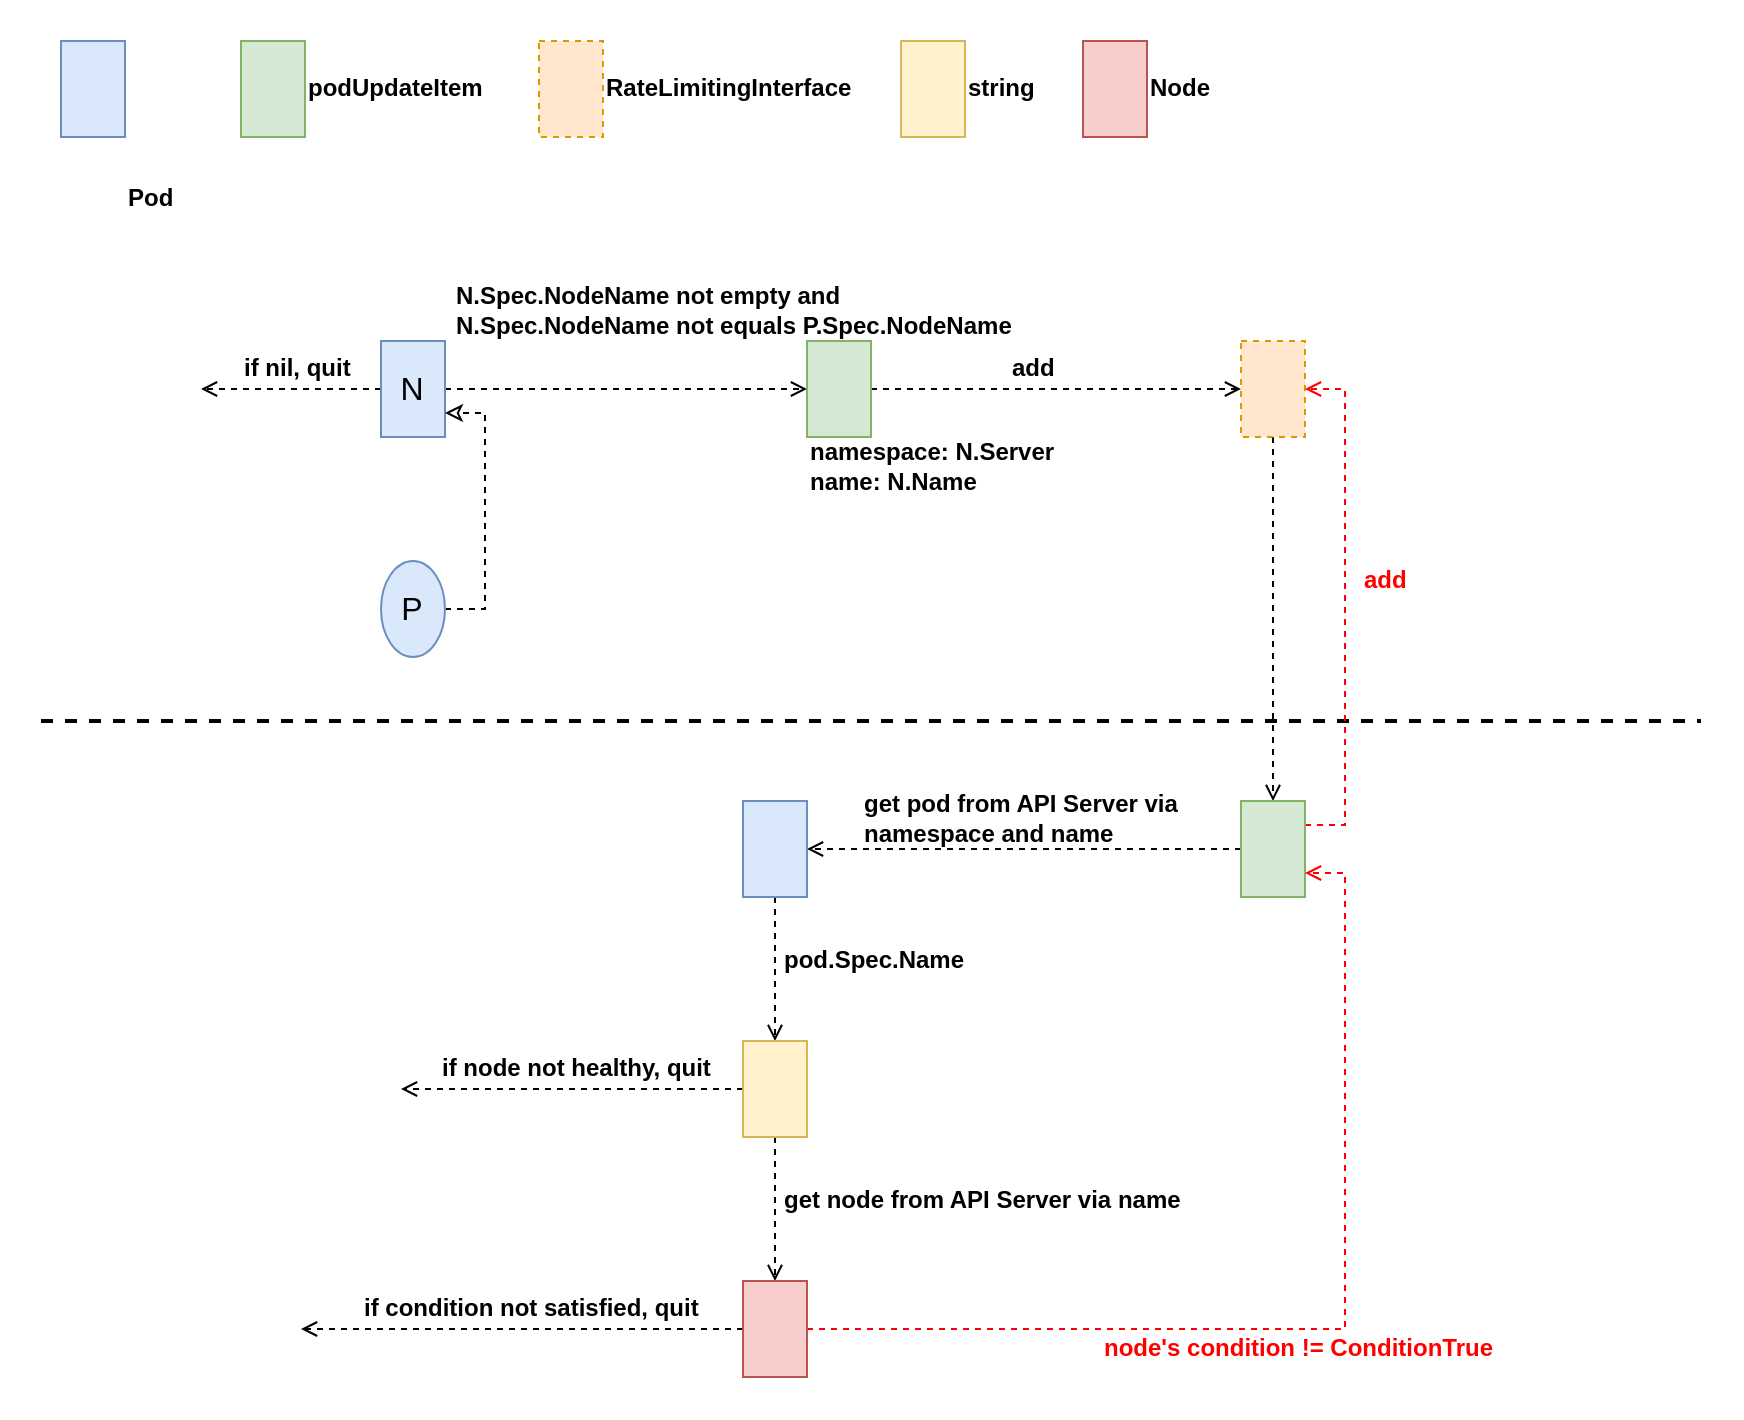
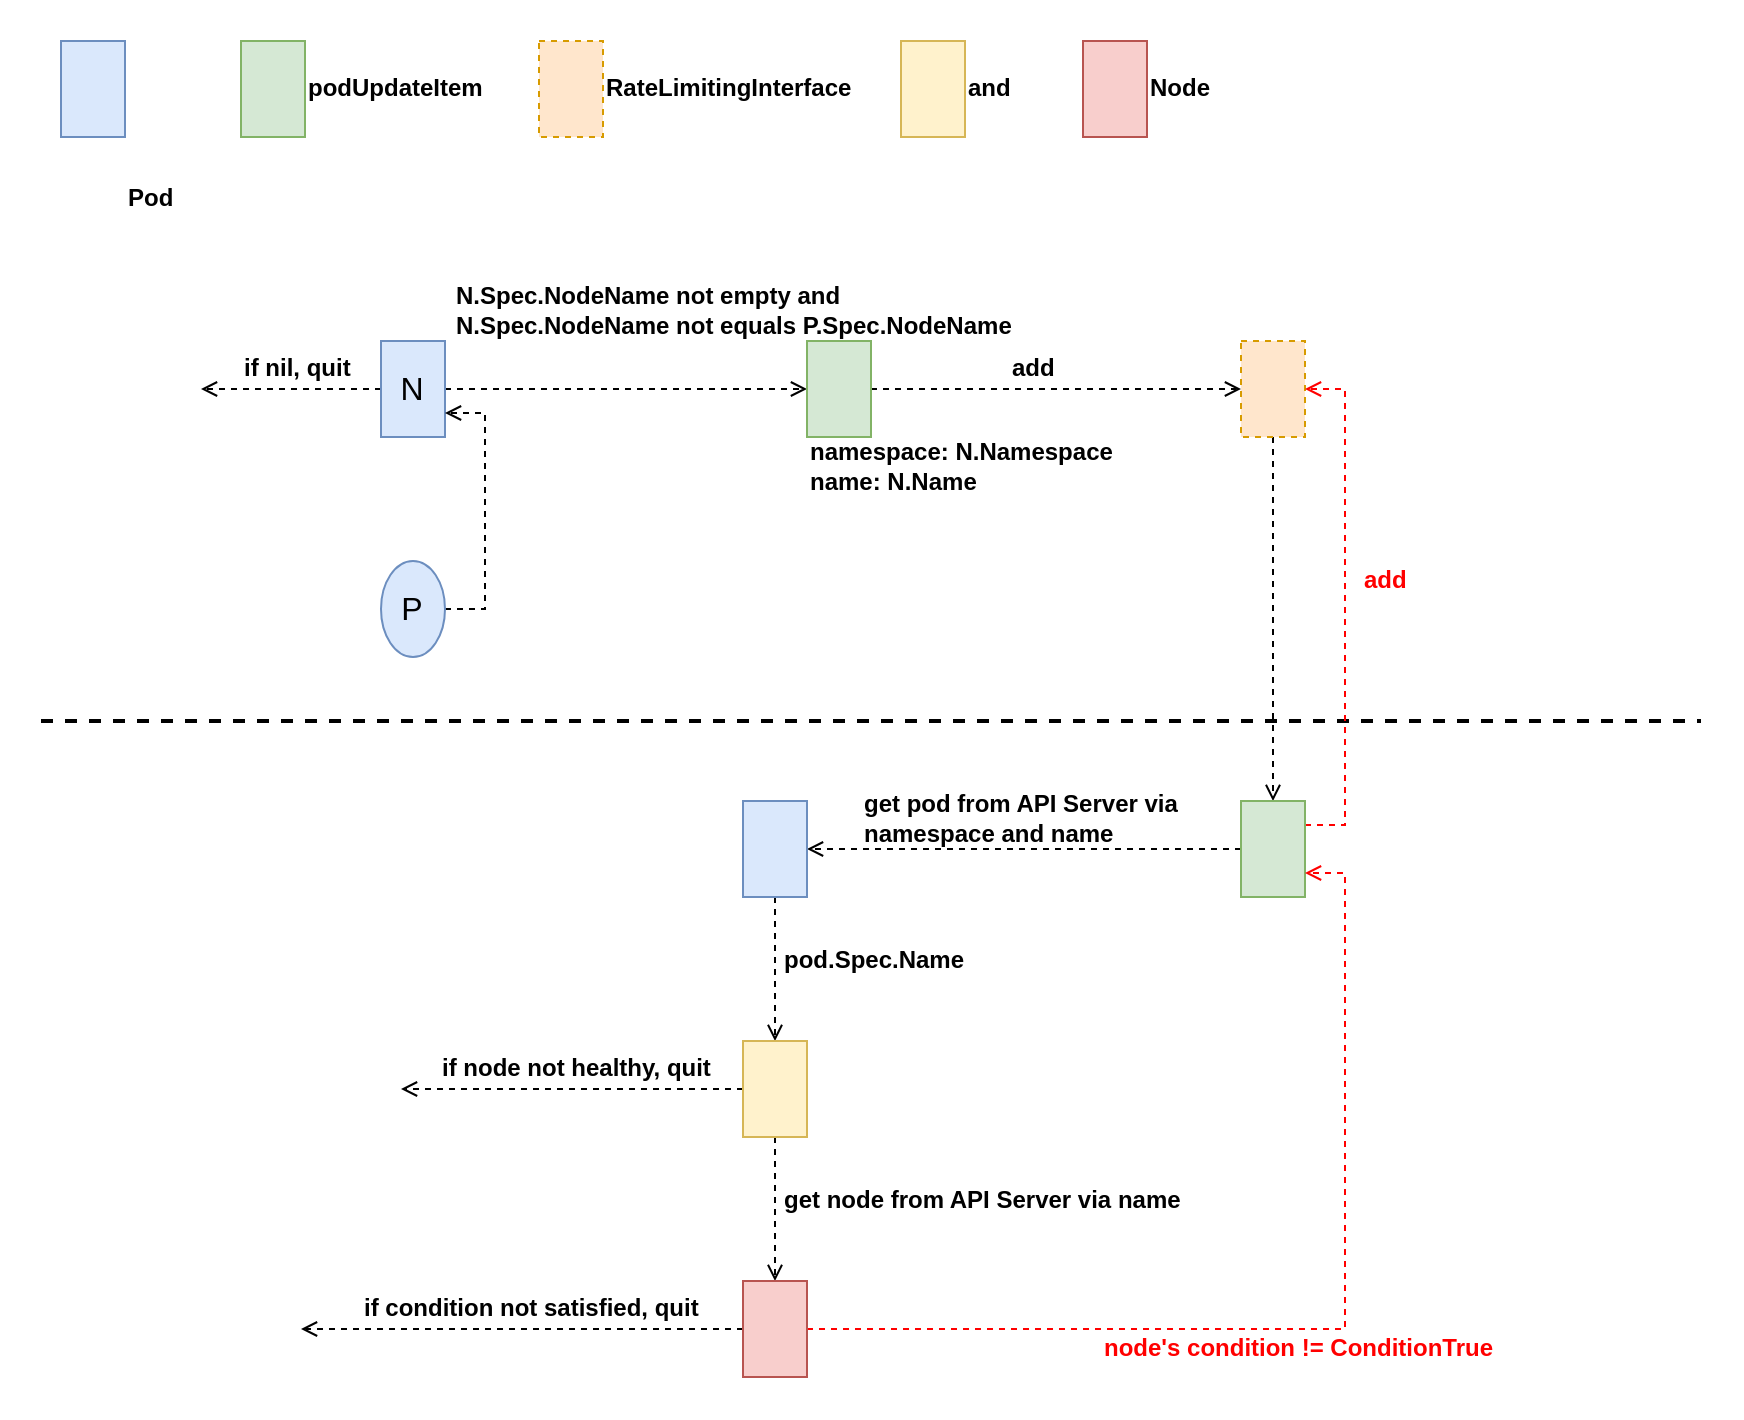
  <mxCell id="0" />
  <mxCell id="1" parent="0" />
  <mxCell id="2" value="" style="rounded=0;whiteSpace=wrap;html=1;fontSize=16;fillColor=#dae8fc;strokeColor=#6c8ebf;" vertex="1" parent="1"><mxGeometry x="30" y="20" width="32" height="48" as="geometry" /></mxCell>
  <mxCell id="3" value="Pod" style="text;html=1;align=left;verticalAlign=middle;resizable=0;points=[];autosize=1;fontSize=12;fontStyle=1" vertex="1" parent="1"><mxGeometry x="62" y="89" width="40" height="20" as="geometry" /></mxCell>
  <mxCell id="4" value="" style="rounded=0;whiteSpace=wrap;html=1;fontSize=16;fillColor=#d5e8d4;strokeColor=#82b366;" vertex="1" parent="1"><mxGeometry x="120" y="20" width="32" height="48" as="geometry" /></mxCell>
  <mxCell id="5" value="" style="rounded=0;whiteSpace=wrap;html=1;fontSize=16;fillColor=#ffe6cc;strokeColor=#d79b00;dashed=1;" vertex="1" parent="1"><mxGeometry x="269" y="20" width="32" height="48" as="geometry" /></mxCell>
  <mxCell id="6" value="RateLimitingInterface" style="text;html=1;align=left;verticalAlign=middle;resizable=0;points=[];autosize=1;fontSize=12;fontStyle=1" vertex="1" parent="1"><mxGeometry x="301" y="34" width="140" height="20" as="geometry" /></mxCell>
  <mxCell id="7" value="podUpdateItem" style="text;html=1;align=left;verticalAlign=middle;resizable=0;points=[];autosize=1;fontSize=12;fontStyle=1" vertex="1" parent="1"><mxGeometry x="152" y="34" width="100" height="20" as="geometry" /></mxCell>
  <mxCell id="8" style="edgeStyle=orthogonalEdgeStyle;rounded=0;orthogonalLoop=1;jettySize=auto;html=1;exitX=0;exitY=0.5;exitDx=0;exitDy=0;dashed=1;endArrow=open;endFill=0;fontSize=12;" edge="1" parent="1" source="10"><mxGeometry relative="1" as="geometry"><mxPoint x="100" y="194" as="targetPoint" /></mxGeometry></mxCell>
  <mxCell id="9" style="edgeStyle=orthogonalEdgeStyle;rounded=0;orthogonalLoop=1;jettySize=auto;html=1;exitX=1;exitY=0.5;exitDx=0;exitDy=0;entryX=0;entryY=0.5;entryDx=0;entryDy=0;dashed=1;endArrow=open;endFill=0;fontSize=12;" edge="1" parent="1" source="10" target="15"><mxGeometry relative="1" as="geometry" /></mxCell>
  <mxCell id="10" value="N" style="rounded=0;whiteSpace=wrap;html=1;fontSize=16;fillColor=#dae8fc;strokeColor=#6c8ebf;" vertex="1" parent="1"><mxGeometry x="190" y="170" width="32" height="48" as="geometry" /></mxCell>
- <mxCell id="11" style="edgeStyle=orthogonalEdgeStyle;rounded=0;orthogonalLoop=1;jettySize=auto;html=1;exitX=1;exitY=0.5;exitDx=0;exitDy=0;entryX=1;entryY=0.75;entryDx=0;entryDy=0;dashed=1;endArrow=classic;endFill=0;fontSize=12;" edge="1" parent="1" source="12" target="10"><mxGeometry relative="1" as="geometry" /></mxCell>
+ <mxCell id="11" style="edgeStyle=orthogonalEdgeStyle;rounded=0;orthogonalLoop=1;jettySize=auto;html=1;exitX=1;exitY=0.5;exitDx=0;exitDy=0;entryX=1;entryY=0.75;entryDx=0;entryDy=0;dashed=1;endArrow=open;endFill=0;fontSize=12;" edge="1" parent="1" source="12" target="10"><mxGeometry relative="1" as="geometry" /></mxCell>
  <mxCell id="12" value="P" style="ellipse;whiteSpace=wrap;html=1;fontSize=16;fillColor=#dae8fc;strokeColor=#6c8ebf;" vertex="1" parent="1"><mxGeometry x="190" y="280" width="32" height="48" as="geometry" /></mxCell>
  <mxCell id="13" value="if nil, quit" style="text;html=1;align=left;verticalAlign=middle;resizable=0;points=[];autosize=1;fontSize=12;fontStyle=1" vertex="1" parent="1"><mxGeometry x="120" y="174" width="70" height="20" as="geometry" /></mxCell>
  <mxCell id="14" style="edgeStyle=orthogonalEdgeStyle;rounded=0;orthogonalLoop=1;jettySize=auto;html=1;exitX=1;exitY=0.5;exitDx=0;exitDy=0;entryX=0;entryY=0.5;entryDx=0;entryDy=0;dashed=1;endArrow=open;endFill=0;fontSize=12;" edge="1" parent="1" source="15" target="17"><mxGeometry relative="1" as="geometry" /></mxCell>
  <mxCell id="15" value="" style="rounded=0;whiteSpace=wrap;html=1;fontSize=16;fillColor=#d5e8d4;strokeColor=#82b366;" vertex="1" parent="1"><mxGeometry x="403" y="170" width="32" height="48" as="geometry" /></mxCell>
  <mxCell id="16" style="edgeStyle=orthogonalEdgeStyle;rounded=0;orthogonalLoop=1;jettySize=auto;html=1;exitX=0.5;exitY=1;exitDx=0;exitDy=0;dashed=1;endArrow=open;endFill=0;fontSize=12;entryX=0.5;entryY=0;entryDx=0;entryDy=0;" edge="1" parent="1" source="17" target="24"><mxGeometry relative="1" as="geometry"><mxPoint x="636" y="410" as="targetPoint" /></mxGeometry></mxCell>
  <mxCell id="17" value="" style="rounded=0;whiteSpace=wrap;html=1;fontSize=16;fillColor=#ffe6cc;strokeColor=#d79b00;dashed=1;" vertex="1" parent="1"><mxGeometry x="620" y="170" width="32" height="48" as="geometry" /></mxCell>
  <mxCell id="18" value="add" style="text;html=1;align=left;verticalAlign=middle;resizable=0;points=[];autosize=1;fontSize=12;fontStyle=1" vertex="1" parent="1"><mxGeometry x="504" y="174" width="40" height="20" as="geometry" /></mxCell>
  <mxCell id="19" value="N.Spec.NodeName not empty and&lt;br&gt;N.Spec.NodeName not equals P.Spec.NodeName" style="text;html=1;align=left;verticalAlign=middle;resizable=0;points=[];autosize=1;fontSize=12;fontStyle=1" vertex="1" parent="1"><mxGeometry x="226" y="140" width="290" height="30" as="geometry" /></mxCell>
- <mxCell id="20" value="namespace: N.Server&lt;br&gt;name: N.Name" style="text;html=1;align=left;verticalAlign=middle;resizable=0;points=[];autosize=1;fontSize=12;fontStyle=1" vertex="1" parent="1"><mxGeometry x="403" y="218" width="170" height="30" as="geometry" /></mxCell>
+ <mxCell id="20" value="namespace: N.Namespace&lt;br&gt;name: N.Name" style="text;html=1;align=left;verticalAlign=middle;resizable=0;points=[];autosize=1;fontSize=12;fontStyle=1" vertex="1" parent="1"><mxGeometry x="403" y="218" width="170" height="30" as="geometry" /></mxCell>
  <mxCell id="21" value="" style="endArrow=none;dashed=1;html=1;fontSize=12;strokeWidth=2;" edge="1" parent="1"><mxGeometry width="50" height="50" relative="1" as="geometry"><mxPoint x="20" y="360" as="sourcePoint" /><mxPoint x="850" y="360" as="targetPoint" /></mxGeometry></mxCell>
  <mxCell id="22" style="edgeStyle=orthogonalEdgeStyle;rounded=0;orthogonalLoop=1;jettySize=auto;html=1;exitX=0;exitY=0.5;exitDx=0;exitDy=0;entryX=1;entryY=0.5;entryDx=0;entryDy=0;dashed=1;endArrow=open;endFill=0;strokeWidth=1;fontSize=12;" edge="1" parent="1" source="24" target="26"><mxGeometry relative="1" as="geometry" /></mxCell>
  <mxCell id="23" style="edgeStyle=orthogonalEdgeStyle;rounded=0;orthogonalLoop=1;jettySize=auto;html=1;exitX=1;exitY=0.25;exitDx=0;exitDy=0;entryX=1;entryY=0.5;entryDx=0;entryDy=0;dashed=1;endArrow=open;endFill=0;strokeWidth=1;fontSize=12;strokeColor=#FF0000;" edge="1" parent="1" source="24" target="17"><mxGeometry relative="1" as="geometry" /></mxCell>
  <mxCell id="24" value="" style="rounded=0;whiteSpace=wrap;html=1;fontSize=16;fillColor=#d5e8d4;strokeColor=#82b366;" vertex="1" parent="1"><mxGeometry x="620" y="400" width="32" height="48" as="geometry" /></mxCell>
  <mxCell id="25" style="edgeStyle=orthogonalEdgeStyle;rounded=0;orthogonalLoop=1;jettySize=auto;html=1;exitX=0.5;exitY=1;exitDx=0;exitDy=0;dashed=1;endArrow=open;endFill=0;strokeWidth=1;fontSize=12;" edge="1" parent="1" source="26" target="32"><mxGeometry relative="1" as="geometry" /></mxCell>
  <mxCell id="26" value="" style="rounded=0;whiteSpace=wrap;html=1;fontSize=16;fillColor=#dae8fc;strokeColor=#6c8ebf;" vertex="1" parent="1"><mxGeometry x="371" y="400" width="32" height="48" as="geometry" /></mxCell>
  <mxCell id="27" value="get pod from API Server via &lt;br&gt;namespace and name" style="text;html=1;align=left;verticalAlign=middle;resizable=0;points=[];autosize=1;fontSize=12;fontStyle=1" vertex="1" parent="1"><mxGeometry x="430" y="394" width="170" height="30" as="geometry" /></mxCell>
  <mxCell id="28" value="" style="rounded=0;whiteSpace=wrap;html=1;fontSize=16;fillColor=#fff2cc;strokeColor=#d6b656;" vertex="1" parent="1"><mxGeometry x="450" y="20" width="32" height="48" as="geometry" /></mxCell>
- <mxCell id="29" value="string" style="text;html=1;align=left;verticalAlign=middle;resizable=0;points=[];autosize=1;fontSize=12;fontStyle=1" vertex="1" parent="1"><mxGeometry x="482" y="34" width="50" height="20" as="geometry" /></mxCell>
+ <mxCell id="29" value="and" style="text;html=1;align=left;verticalAlign=middle;resizable=0;points=[];autosize=1;fontSize=12;fontStyle=1" vertex="1" parent="1"><mxGeometry x="482" y="34" width="50" height="20" as="geometry" /></mxCell>
  <mxCell id="30" style="edgeStyle=orthogonalEdgeStyle;rounded=0;orthogonalLoop=1;jettySize=auto;html=1;exitX=0;exitY=0.5;exitDx=0;exitDy=0;dashed=1;endArrow=open;endFill=0;strokeWidth=1;fontSize=12;" edge="1" parent="1" source="32"><mxGeometry relative="1" as="geometry"><mxPoint x="200" y="544" as="targetPoint" /></mxGeometry></mxCell>
  <mxCell id="31" style="edgeStyle=orthogonalEdgeStyle;rounded=0;orthogonalLoop=1;jettySize=auto;html=1;exitX=0.5;exitY=1;exitDx=0;exitDy=0;entryX=0.5;entryY=0;entryDx=0;entryDy=0;dashed=1;endArrow=open;endFill=0;strokeWidth=1;fontSize=12;" edge="1" parent="1" source="32" target="39"><mxGeometry relative="1" as="geometry" /></mxCell>
  <mxCell id="32" value="" style="rounded=0;whiteSpace=wrap;html=1;fontSize=16;fillColor=#fff2cc;strokeColor=#d6b656;" vertex="1" parent="1"><mxGeometry x="371" y="520" width="32" height="48" as="geometry" /></mxCell>
  <mxCell id="33" value="pod.Spec.Name" style="text;html=1;align=left;verticalAlign=middle;resizable=0;points=[];autosize=1;fontSize=12;fontStyle=1" vertex="1" parent="1"><mxGeometry x="390" y="470" width="110" height="20" as="geometry" /></mxCell>
  <mxCell id="34" value="if node not healthy, quit" style="text;html=1;align=left;verticalAlign=middle;resizable=0;points=[];autosize=1;fontSize=12;fontStyle=1" vertex="1" parent="1"><mxGeometry x="219" y="524" width="150" height="20" as="geometry" /></mxCell>
  <mxCell id="35" value="" style="rounded=0;whiteSpace=wrap;html=1;fontSize=16;fillColor=#f8cecc;strokeColor=#b85450;" vertex="1" parent="1"><mxGeometry x="541" y="20" width="32" height="48" as="geometry" /></mxCell>
  <mxCell id="36" value="Node" style="text;html=1;align=left;verticalAlign=middle;resizable=0;points=[];autosize=1;fontSize=12;fontStyle=1" vertex="1" parent="1"><mxGeometry x="573" y="34" width="50" height="20" as="geometry" /></mxCell>
  <mxCell id="37" style="edgeStyle=orthogonalEdgeStyle;rounded=0;orthogonalLoop=1;jettySize=auto;html=1;exitX=0;exitY=0.5;exitDx=0;exitDy=0;dashed=1;endArrow=open;endFill=0;strokeWidth=1;fontSize=12;" edge="1" parent="1" source="39"><mxGeometry relative="1" as="geometry"><mxPoint x="150" y="664" as="targetPoint" /></mxGeometry></mxCell>
  <mxCell id="38" style="edgeStyle=orthogonalEdgeStyle;rounded=0;orthogonalLoop=1;jettySize=auto;html=1;exitX=1;exitY=0.5;exitDx=0;exitDy=0;dashed=1;endArrow=open;endFill=0;strokeWidth=1;fontSize=12;entryX=1;entryY=0.75;entryDx=0;entryDy=0;strokeColor=#FF0000;" edge="1" parent="1" source="39" target="24"><mxGeometry relative="1" as="geometry"><mxPoint x="710" y="664" as="targetPoint" /></mxGeometry></mxCell>
  <mxCell id="39" value="" style="rounded=0;whiteSpace=wrap;html=1;fontSize=16;fillColor=#f8cecc;strokeColor=#b85450;" vertex="1" parent="1"><mxGeometry x="371" y="640" width="32" height="48" as="geometry" /></mxCell>
  <mxCell id="40" value="get node from API Server via name" style="text;html=1;align=left;verticalAlign=middle;resizable=0;points=[];autosize=1;fontSize=12;fontStyle=1" vertex="1" parent="1"><mxGeometry x="390" y="590" width="210" height="20" as="geometry" /></mxCell>
  <mxCell id="41" value="if condition not satisfied, quit" style="text;html=1;align=left;verticalAlign=middle;resizable=0;points=[];autosize=1;fontSize=12;fontStyle=1" vertex="1" parent="1"><mxGeometry x="180" y="644" width="180" height="20" as="geometry" /></mxCell>
  <mxCell id="42" value="add" style="text;html=1;align=left;verticalAlign=middle;resizable=0;points=[];autosize=1;fontSize=12;fontStyle=1;fontColor=#FF0000;" vertex="1" parent="1"><mxGeometry x="680" y="280" width="40" height="20" as="geometry" /></mxCell>
  <mxCell id="43" value="node's condition != ConditionTrue" style="text;html=1;align=left;verticalAlign=middle;resizable=0;points=[];autosize=1;fontSize=12;fontStyle=1;fontColor=#FF0000;" vertex="1" parent="1"><mxGeometry x="550" y="664" width="210" height="20" as="geometry" /></mxCell>
